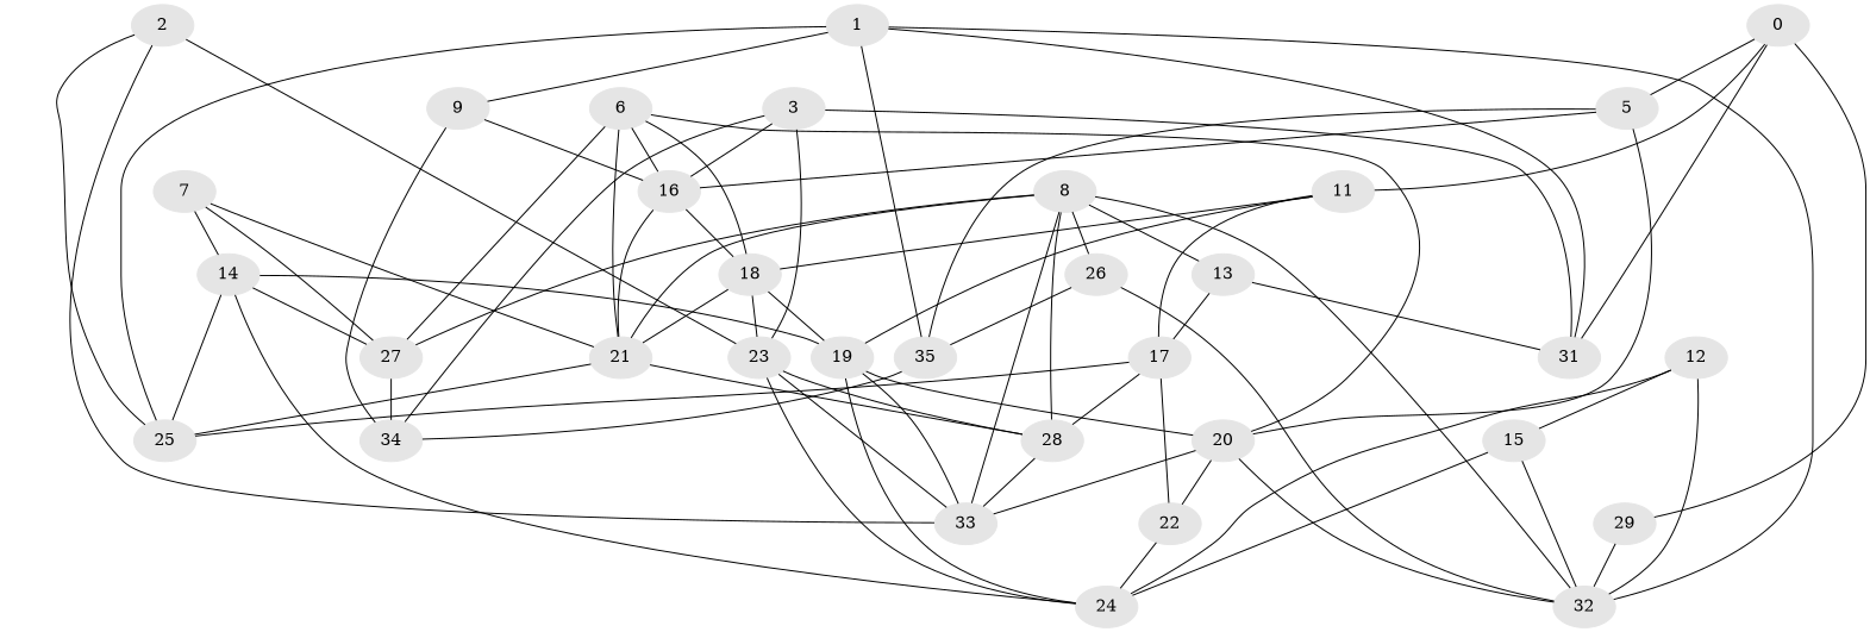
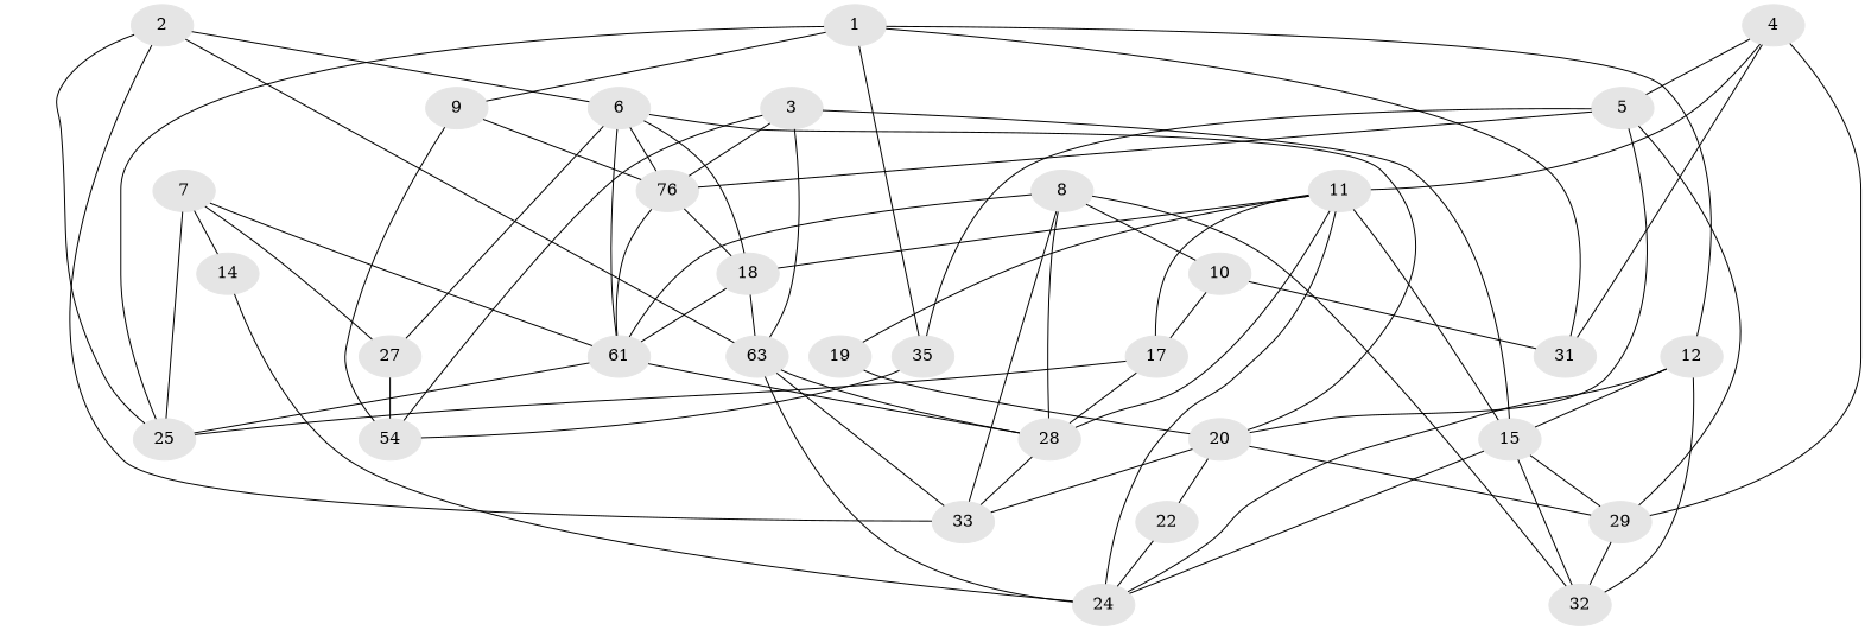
  graph {
    node [color=gray90 style=filled]
    edge [weight=1.0]
    1
    9
    12
    25
    n5 [label=35]
    31
-   16
-   34
+   16 [label=76]
+   34 [label=54]
    15
    32
    24
    2
    6
-   23
+   23 [label=63]
    33
    20
-   21
+   21 [label=61]
    27
    18
    28
    3
    29
-   4 [label=0]
+   4
    5
    11
    17
    19
    22
    7
    14
    8
-   13
-   26
+   13 [label=10]
    1 -- 9
-   1 -- 32
+   1 -- 12
    1 -- 25 [weight=2.0]
    1 -- n5
    1 -- 31
    9 -- 16
    9 -- 34 [weight=2.0]
    12 -- 15
    12 -- 32 [weight=2.0]
    12 -- 24
    n5 -- 34
    16 -- 21
    16 -- 18
    15 -- 32
    15 -- 24
+   15 -- 29
    2 -- 25
+   2 -- 6
    2 -- 23
    2 -- 33
    6 -- 16
    6 -- 20
    6 -- 21
    6 -- 27
    6 -- 18
    23 -- 24
    23 -- 33
    23 -- 28
    20 -- 33
-   20 -- 32
+   20 -- 29
    20 -- 22
    21 -- 25
    21 -- 28
    27 -- 34 [weight=2.0]
    18 -- 23
    18 -- 21 [weight=2.0]
-   18 -- 19
    28 -- 33
    3 -- 16
    3 -- 34
-   3 -- 31
+   3 -- 15
    3 -- 23
    29 -- 32
    4 -- 31
    4 -- 29 [weight=2.0]
    4 -- 5
    4 -- 11 [weight=2.0]
    5 -- n5 [weight=2.0]
    5 -- 16
    5 -- 20
-   19 -- 24
+   5 -- 29
+   11 -- 15
+   11 -- 24
    11 -- 18
+   11 -- 28
    11 -- 17
    11 -- 19
    17 -- 25
    17 -- 28
-   17 -- 22
-   19 -- 33 [weight=2.0]
    19 -- 20
    22 -- 24
    7 -- 21
    7 -- 27
    7 -- 14
-   14 -- 25
+   7 -- 25
    14 -- 24
-   14 -- 27
-   14 -- 19
    8 -- 32
    8 -- 33 [weight=2.0]
    8 -- 21
-   8 -- 27
    8 -- 28
    8 -- 13 [weight=2.0]
-   8 -- 26 [weight=2.0]
    13 -- 31 [weight=2.0]
    13 -- 17 [weight=2.0]
-   26 -- n5
-   26 -- 32
  }
